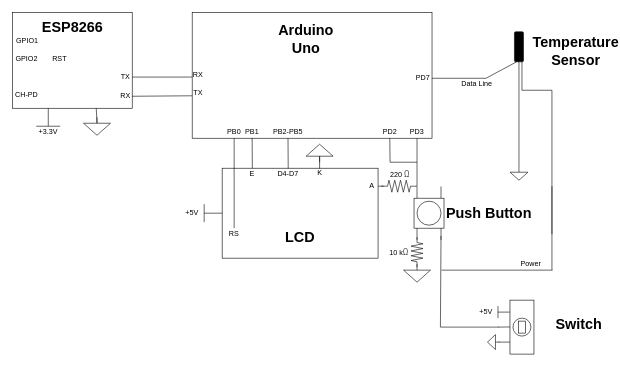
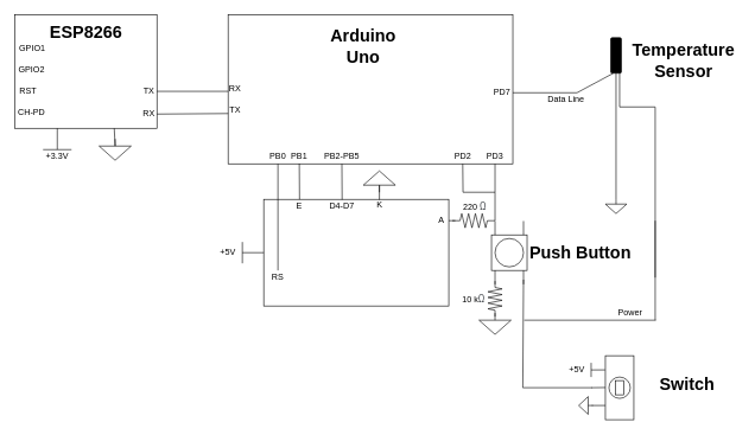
  <mxCell id="0" />
  <mxCell id="1" parent="0" />
  <mxCell id="2" value="" style="rounded=0;whiteSpace=wrap;html=1;fontFamily=Helvetica;" parent="1" vertex="1"><mxGeometry x="370" y="280" width="260" height="150" as="geometry" /></mxCell>
- <mxCell id="3" value="&lt;font style=&quot;font-size: 24px;&quot;&gt;&lt;b&gt;LCD&lt;/b&gt;&lt;/font&gt;" style="text;html=1;strokeColor=none;fillColor=none;align=center;verticalAlign=middle;whiteSpace=wrap;rounded=0;fontFamily=Helvetica;" parent="1" vertex="1"><mxGeometry x="470" y="380" width="60" height="30" as="geometry" /></mxCell>
  <mxCell id="4" value="" style="rounded=0;whiteSpace=wrap;html=1;fontFamily=Helvetica;fontSize=24;" parent="1" vertex="1"><mxGeometry x="320" y="20" width="400" height="210" as="geometry" /></mxCell>
  <mxCell id="5" value="&lt;b&gt;Arduino Uno&lt;/b&gt;" style="text;html=1;strokeColor=none;fillColor=none;align=center;verticalAlign=middle;whiteSpace=wrap;rounded=0;fontFamily=Helvetica;fontSize=24;" parent="1" vertex="1"><mxGeometry x="480" y="50" width="60" height="30" as="geometry" /></mxCell>
  <mxCell id="6" value="" style="rounded=0;whiteSpace=wrap;html=1;fontFamily=Helvetica;fontSize=24;" parent="1" vertex="1"><mxGeometry x="850" y="500" width="40" height="90" as="geometry" /></mxCell>
  <mxCell id="7" value="" style="ellipse;whiteSpace=wrap;html=1;fontFamily=Helvetica;fontSize=24;" parent="1" vertex="1"><mxGeometry x="855" y="530" width="30" height="30" as="geometry" /></mxCell>
  <mxCell id="8" value="" style="endArrow=none;html=1;rounded=0;fontFamily=Helvetica;fontSize=24;exitX=-0.006;exitY=0.222;exitDx=0;exitDy=0;exitPerimeter=0;" parent="1" source="6" edge="1"><mxGeometry width="50" height="50" relative="1" as="geometry"><mxPoint x="840" y="520" as="sourcePoint" /><mxPoint x="830" y="520" as="targetPoint" /><Array as="points" /></mxGeometry></mxCell>
  <mxCell id="9" value="" style="endArrow=none;html=1;rounded=0;fontFamily=Helvetica;fontSize=24;exitX=0;exitY=0.25;exitDx=0;exitDy=0;" parent="1" edge="1"><mxGeometry width="50" height="50" relative="1" as="geometry"><mxPoint x="850" y="544.75" as="sourcePoint" /><mxPoint x="830" y="545" as="targetPoint" /></mxGeometry></mxCell>
  <mxCell id="10" value="" style="endArrow=none;html=1;rounded=0;fontFamily=Helvetica;fontSize=24;exitX=0;exitY=0.25;exitDx=0;exitDy=0;" parent="1" edge="1"><mxGeometry width="50" height="50" relative="1" as="geometry"><mxPoint x="850" y="570" as="sourcePoint" /><mxPoint x="831" y="570" as="targetPoint" /></mxGeometry></mxCell>
  <mxCell id="11" value="&lt;b&gt;Switch&lt;/b&gt;" style="text;html=1;strokeColor=none;fillColor=none;align=center;verticalAlign=middle;whiteSpace=wrap;rounded=0;fontFamily=Helvetica;fontSize=24;" parent="1" vertex="1"><mxGeometry x="935" y="525" width="60" height="30" as="geometry" /></mxCell>
  <mxCell id="12" value="" style="whiteSpace=wrap;html=1;aspect=fixed;fontFamily=Helvetica;fontSize=24;" parent="1" vertex="1"><mxGeometry x="690" y="330" width="50" height="50" as="geometry" /></mxCell>
  <mxCell id="13" value="" style="ellipse;whiteSpace=wrap;html=1;aspect=fixed;fontFamily=Helvetica;fontSize=24;" parent="1" vertex="1"><mxGeometry x="695" y="335" width="40" height="40" as="geometry" /></mxCell>
  <mxCell id="14" value="" style="endArrow=none;html=1;rounded=0;fontFamily=Helvetica;fontSize=24;" parent="1" edge="1"><mxGeometry width="50" height="50" relative="1" as="geometry"><mxPoint x="695" y="330" as="sourcePoint" /><mxPoint x="695" y="310.5" as="targetPoint" /></mxGeometry></mxCell>
  <mxCell id="15" value="" style="endArrow=none;html=1;rounded=0;fontFamily=Helvetica;fontSize=24;" parent="1" edge="1"><mxGeometry width="50" height="50" relative="1" as="geometry"><mxPoint x="735" y="330" as="sourcePoint" /><mxPoint x="735" y="310.5" as="targetPoint" /></mxGeometry></mxCell>
  <mxCell id="16" value="" style="endArrow=none;html=1;rounded=0;fontFamily=Helvetica;fontSize=24;" parent="1" edge="1"><mxGeometry width="50" height="50" relative="1" as="geometry"><mxPoint x="695" y="399.5" as="sourcePoint" /><mxPoint x="695" y="380" as="targetPoint" /></mxGeometry></mxCell>
  <mxCell id="17" value="" style="endArrow=none;html=1;rounded=0;fontFamily=Helvetica;fontSize=24;" parent="1" edge="1"><mxGeometry width="50" height="50" relative="1" as="geometry"><mxPoint x="735" y="399.5" as="sourcePoint" /><mxPoint x="735" y="380" as="targetPoint" /></mxGeometry></mxCell>
  <mxCell id="18" value="&lt;b&gt;Push&lt;/b&gt; &lt;b&gt;Button&lt;/b&gt;" style="text;html=1;strokeColor=none;fillColor=none;align=center;verticalAlign=middle;whiteSpace=wrap;rounded=0;fontFamily=Helvetica;fontSize=24;" parent="1" vertex="1"><mxGeometry x="740" y="335" width="150" height="40" as="geometry" /></mxCell>
  <mxCell id="19" style="edgeStyle=orthogonalEdgeStyle;rounded=0;orthogonalLoop=1;jettySize=auto;html=1;exitX=0;exitY=0.5;exitDx=0;exitDy=0;endArrow=none;endFill=0;" parent="1" source="20" edge="1"><mxGeometry relative="1" as="geometry"><mxPoint x="920" y="390" as="targetPoint" /><Array as="points"><mxPoint x="865" y="90" /><mxPoint x="870" y="90" /><mxPoint x="870" y="150" /><mxPoint x="920" y="150" /></Array></mxGeometry></mxCell>
  <mxCell id="20" value="" style="rounded=1;whiteSpace=wrap;html=1;fontFamily=Helvetica;fontSize=24;fillColor=#000000;rotation=-90;" parent="1" vertex="1"><mxGeometry x="840" y="70" width="50" height="15" as="geometry" /></mxCell>
  <mxCell id="21" value="&lt;b&gt;Temperature Sensor&lt;/b&gt;" style="text;html=1;strokeColor=none;fillColor=none;align=center;verticalAlign=middle;whiteSpace=wrap;rounded=0;fontFamily=Helvetica;fontSize=24;" parent="1" vertex="1"><mxGeometry x="930" y="50" width="60" height="70" as="geometry" /></mxCell>
  <mxCell id="22" value="" style="rounded=0;whiteSpace=wrap;html=1;fontFamily=Helvetica;fontSize=24;fillColor=#FFFFFF;" parent="1" vertex="1"><mxGeometry x="20" y="20" width="200" height="160" as="geometry" /></mxCell>
  <mxCell id="23" value="&lt;b&gt;ESP8266&lt;/b&gt;" style="text;html=1;strokeColor=none;fillColor=none;align=center;verticalAlign=middle;whiteSpace=wrap;rounded=0;fontFamily=Helvetica;fontSize=24;" parent="1" vertex="1"><mxGeometry x="63.75" y="20" width="112.5" height="50" as="geometry" /></mxCell>
  <mxCell id="24" value="" style="endArrow=none;html=1;rounded=0;shadow=0;sketch=0;fontFamily=Helvetica;fontSize=24;startSize=15;endSize=18;" parent="1" edge="1"><mxGeometry width="50" height="50" relative="1" as="geometry"><mxPoint x="220" y="128" as="sourcePoint" /><mxPoint x="320" y="128" as="targetPoint" /></mxGeometry></mxCell>
  <mxCell id="25" value="" style="endArrow=none;html=1;rounded=0;shadow=0;sketch=0;fontFamily=Helvetica;fontSize=24;startSize=15;endSize=18;entryX=0;entryY=0.663;entryDx=0;entryDy=0;entryPerimeter=0;" parent="1" target="4" edge="1"><mxGeometry width="50" height="50" relative="1" as="geometry"><mxPoint x="220" y="160" as="sourcePoint" /><mxPoint x="330" y="138" as="targetPoint" /></mxGeometry></mxCell>
  <mxCell id="26" value="RX" style="text;html=1;strokeColor=none;fillColor=none;align=center;verticalAlign=middle;whiteSpace=wrap;rounded=0;fontFamily=Helvetica;fontSize=12;" parent="1" vertex="1"><mxGeometry x="310" y="110" width="40" height="30" as="geometry" /></mxCell>
  <mxCell id="27" value="TX" style="text;html=1;strokeColor=none;fillColor=none;align=center;verticalAlign=middle;whiteSpace=wrap;rounded=0;fontFamily=Helvetica;fontSize=12;" parent="1" vertex="1"><mxGeometry x="315" y="140" width="30" height="30" as="geometry" /></mxCell>
  <mxCell id="28" value="&lt;font style=&quot;font-size: 12px;&quot;&gt;RX&lt;/font&gt;" style="text;html=1;strokeColor=none;fillColor=none;align=center;verticalAlign=middle;whiteSpace=wrap;rounded=0;fontFamily=Helvetica;fontSize=24;" parent="1" vertex="1"><mxGeometry x="178.75" y="140" width="60" height="30" as="geometry" /></mxCell>
  <mxCell id="29" value="&lt;font style=&quot;font-size: 12px;&quot;&gt;TX&lt;/font&gt;" style="text;html=1;strokeColor=none;fillColor=none;align=center;verticalAlign=middle;whiteSpace=wrap;rounded=0;fontFamily=Helvetica;fontSize=22;" parent="1" vertex="1"><mxGeometry x="193.75" y="110" width="30" height="30" as="geometry" /></mxCell>
  <mxCell id="30" value="" style="endArrow=none;html=1;rounded=0;shadow=0;sketch=0;fontFamily=Helvetica;fontSize=24;startSize=15;endSize=18;" parent="1" edge="1"><mxGeometry width="50" height="50" relative="1" as="geometry"><mxPoint x="80" y="210" as="sourcePoint" /><mxPoint x="80" y="180" as="targetPoint" /></mxGeometry></mxCell>
  <mxCell id="31" value="" style="endArrow=none;html=1;rounded=0;shadow=0;sketch=0;fontFamily=Helvetica;fontSize=24;startSize=15;endSize=18;startArrow=none;" parent="1" edge="1"><mxGeometry width="50" height="50" relative="1" as="geometry"><mxPoint x="60" y="210" as="sourcePoint" /><mxPoint x="100" y="210" as="targetPoint" /><Array as="points"><mxPoint x="80" y="210" /></Array></mxGeometry></mxCell>
  <mxCell id="32" value="" style="endArrow=none;html=1;rounded=0;shadow=0;sketch=0;fontFamily=Helvetica;fontSize=24;startSize=15;endSize=18;entryX=0.7;entryY=1;entryDx=0;entryDy=0;entryPerimeter=0;exitX=0.501;exitY=0.32;exitDx=0;exitDy=0;exitPerimeter=0;" parent="1" source="41" target="22" edge="1"><mxGeometry width="50" height="50" relative="1" as="geometry"><mxPoint x="160" y="210" as="sourcePoint" /><mxPoint x="180" y="220" as="targetPoint" /></mxGeometry></mxCell>
  <mxCell id="33" value="&lt;font style=&quot;font-size: 12px;&quot;&gt;+3.3V&lt;/font&gt;" style="text;html=1;strokeColor=none;fillColor=none;align=center;verticalAlign=middle;whiteSpace=wrap;rounded=0;fontFamily=Helvetica;fontSize=24;" parent="1" vertex="1"><mxGeometry x="50" y="205" width="60" height="20" as="geometry" /></mxCell>
  <mxCell id="34" value="" style="endArrow=none;html=1;rounded=0;entryX=0.5;entryY=0;entryDx=0;entryDy=0;" parent="1" target="37" edge="1"><mxGeometry width="50" height="50" relative="1" as="geometry"><mxPoint x="390" y="230" as="sourcePoint" /><mxPoint x="500" y="450" as="targetPoint" /></mxGeometry></mxCell>
  <mxCell id="35" value="" style="endArrow=none;html=1;rounded=0;entryX=0.113;entryY=0.004;entryDx=0;entryDy=0;entryPerimeter=0;exitX=0.208;exitY=1.001;exitDx=0;exitDy=0;exitPerimeter=0;" parent="1" edge="1"><mxGeometry width="50" height="50" relative="1" as="geometry"><mxPoint x="420" y="229.61" as="sourcePoint" /><mxPoint x="420.34" y="280" as="targetPoint" /></mxGeometry></mxCell>
  <mxCell id="36" value="" style="endArrow=none;html=1;rounded=0;entryX=0.113;entryY=0.004;entryDx=0;entryDy=0;entryPerimeter=0;exitX=0.208;exitY=1.001;exitDx=0;exitDy=0;exitPerimeter=0;" parent="1" edge="1"><mxGeometry width="50" height="50" relative="1" as="geometry"><mxPoint x="479.83" y="230" as="sourcePoint" /><mxPoint x="480.17" y="280.39" as="targetPoint" /></mxGeometry></mxCell>
  <mxCell id="37" value="RS" style="text;html=1;strokeColor=none;fillColor=none;align=center;verticalAlign=middle;whiteSpace=wrap;rounded=0;" parent="1" vertex="1"><mxGeometry x="380" y="380" width="20" height="20" as="geometry" /></mxCell>
  <mxCell id="38" value="E" style="text;html=1;strokeColor=none;fillColor=none;align=center;verticalAlign=middle;whiteSpace=wrap;rounded=0;" parent="1" vertex="1"><mxGeometry x="410" y="277.5" width="20" height="25" as="geometry" /></mxCell>
  <mxCell id="39" value="D4-D7" style="text;html=1;strokeColor=none;fillColor=none;align=center;verticalAlign=middle;whiteSpace=wrap;rounded=0;" parent="1" vertex="1"><mxGeometry x="450" y="275" width="60" height="30" as="geometry" /></mxCell>
  <mxCell id="40" value="" style="endArrow=none;html=1;rounded=0;exitX=0.498;exitY=0.35;exitDx=0;exitDy=0;exitPerimeter=0;entryX=0.625;entryY=0.004;entryDx=0;entryDy=0;entryPerimeter=0;" parent="1" source="42" target="2" edge="1"><mxGeometry width="50" height="50" relative="1" as="geometry"><mxPoint x="480" y="250" as="sourcePoint" /><mxPoint x="483" y="280" as="targetPoint" /></mxGeometry></mxCell>
  <mxCell id="41" value="" style="pointerEvents=1;verticalLabelPosition=bottom;shadow=0;dashed=0;align=center;html=1;verticalAlign=top;shape=mxgraph.electrical.signal_sources.signal_ground;" parent="1" vertex="1"><mxGeometry x="138.75" y="195" width="45" height="30" as="geometry" /></mxCell>
  <mxCell id="42" value="" style="pointerEvents=1;verticalLabelPosition=bottom;shadow=0;dashed=0;align=center;html=1;verticalAlign=top;shape=mxgraph.electrical.signal_sources.signal_ground;rotation=-180;" parent="1" vertex="1"><mxGeometry x="510" y="240" width="45" height="30" as="geometry" /></mxCell>
  <mxCell id="43" value="K" style="text;html=1;strokeColor=none;fillColor=none;align=center;verticalAlign=middle;whiteSpace=wrap;rounded=0;" parent="1" vertex="1"><mxGeometry x="526.25" y="277.5" width="13.75" height="20" as="geometry" /></mxCell>
  <mxCell id="44" value="" style="pointerEvents=1;verticalLabelPosition=bottom;shadow=0;dashed=0;align=center;html=1;verticalAlign=top;shape=mxgraph.electrical.resistors.resistor_2;" parent="1" vertex="1"><mxGeometry x="635" y="300" width="60" height="20" as="geometry" /></mxCell>
  <mxCell id="45" value="" style="endArrow=none;html=1;rounded=0;entryX=0.069;entryY=0.497;entryDx=0;entryDy=0;entryPerimeter=0;" parent="1" target="44" edge="1"><mxGeometry width="50" height="50" relative="1" as="geometry"><mxPoint x="630" y="310" as="sourcePoint" /><mxPoint x="680" y="260" as="targetPoint" /></mxGeometry></mxCell>
  <mxCell id="46" value="A" style="text;html=1;strokeColor=none;fillColor=none;align=center;verticalAlign=middle;whiteSpace=wrap;rounded=0;" parent="1" vertex="1"><mxGeometry x="605" y="297.5" width="30" height="25" as="geometry" /></mxCell>
  <mxCell id="47" value="PB2-PB5" style="text;html=1;strokeColor=none;fillColor=none;align=center;verticalAlign=middle;whiteSpace=wrap;rounded=0;" parent="1" vertex="1"><mxGeometry x="450" y="210" width="60" height="20" as="geometry" /></mxCell>
  <mxCell id="48" value="PB0" style="text;html=1;strokeColor=none;fillColor=none;align=center;verticalAlign=middle;whiteSpace=wrap;rounded=0;" parent="1" vertex="1"><mxGeometry x="375" y="205" width="30" height="30" as="geometry" /></mxCell>
  <mxCell id="49" value="PB1" style="text;html=1;strokeColor=none;fillColor=none;align=center;verticalAlign=middle;whiteSpace=wrap;rounded=0;" parent="1" vertex="1"><mxGeometry x="400" y="207.5" width="40" height="25" as="geometry" /></mxCell>
  <mxCell id="50" value="" style="endArrow=none;html=1;rounded=0;exitX=0;exitY=0.5;exitDx=0;exitDy=0;" parent="1" source="2" edge="1"><mxGeometry width="50" height="50" relative="1" as="geometry"><mxPoint x="430" y="390" as="sourcePoint" /><mxPoint x="340" y="355" as="targetPoint" /></mxGeometry></mxCell>
  <mxCell id="51" value="" style="endArrow=none;html=1;rounded=0;" parent="1" edge="1"><mxGeometry width="50" height="50" relative="1" as="geometry"><mxPoint x="340" y="370" as="sourcePoint" /><mxPoint x="340" y="340" as="targetPoint" /></mxGeometry></mxCell>
  <mxCell id="52" value="+5V" style="text;html=1;strokeColor=none;fillColor=none;align=center;verticalAlign=middle;whiteSpace=wrap;rounded=0;" parent="1" vertex="1"><mxGeometry x="300" y="340" width="40" height="30" as="geometry" /></mxCell>
  <mxCell id="53" value="" style="endArrow=none;html=1;rounded=0;fontSize=12;entryX=1;entryY=0.5;entryDx=0;entryDy=0;entryPerimeter=0;" parent="1" target="44" edge="1"><mxGeometry width="50" height="50" relative="1" as="geometry"><mxPoint x="695" y="230" as="sourcePoint" /><mxPoint x="650" y="270" as="targetPoint" /><Array as="points"><mxPoint x="695" y="270" /></Array></mxGeometry></mxCell>
  <mxCell id="54" value="" style="endArrow=none;html=1;rounded=0;fontSize=12;entryX=0.824;entryY=1;entryDx=0;entryDy=0;entryPerimeter=0;" parent="1" target="4" edge="1"><mxGeometry width="50" height="50" relative="1" as="geometry"><mxPoint x="650" y="270" as="sourcePoint" /><mxPoint x="700" y="210" as="targetPoint" /></mxGeometry></mxCell>
  <mxCell id="55" value="" style="endArrow=none;html=1;rounded=0;fontSize=12;" parent="1" edge="1"><mxGeometry width="50" height="50" relative="1" as="geometry"><mxPoint x="695" y="270" as="sourcePoint" /><mxPoint x="650" y="270" as="targetPoint" /></mxGeometry></mxCell>
  <mxCell id="56" value="PD2" style="text;html=1;strokeColor=none;fillColor=none;align=center;verticalAlign=middle;whiteSpace=wrap;rounded=0;fontSize=12;" parent="1" vertex="1"><mxGeometry x="635" y="210" width="30" height="20" as="geometry" /></mxCell>
  <mxCell id="57" value="PD3" style="text;html=1;strokeColor=none;fillColor=none;align=center;verticalAlign=middle;whiteSpace=wrap;rounded=0;fontSize=12;" parent="1" vertex="1"><mxGeometry x="665" y="205" width="60" height="30" as="geometry" /></mxCell>
  <mxCell id="58" value="" style="endArrow=none;html=1;rounded=0;fontSize=12;" parent="1" edge="1"><mxGeometry width="50" height="50" relative="1" as="geometry"><mxPoint x="734" y="545" as="sourcePoint" /><mxPoint x="735" y="393" as="targetPoint" /></mxGeometry></mxCell>
  <mxCell id="59" value="" style="endArrow=none;html=1;rounded=0;fontSize=12;" parent="1" edge="1"><mxGeometry width="50" height="50" relative="1" as="geometry"><mxPoint x="734" y="545" as="sourcePoint" /><mxPoint x="831" y="545" as="targetPoint" /></mxGeometry></mxCell>
  <mxCell id="60" value="" style="pointerEvents=1;verticalLabelPosition=bottom;shadow=0;dashed=0;align=center;html=1;verticalAlign=top;shape=mxgraph.electrical.resistors.resistor_2;fontSize=12;rotation=-90;" parent="1" vertex="1"><mxGeometry x="670" y="410" width="50" height="20" as="geometry" /></mxCell>
  <mxCell id="61" value="" style="pointerEvents=1;verticalLabelPosition=bottom;shadow=0;dashed=0;align=center;html=1;verticalAlign=top;shape=mxgraph.electrical.signal_sources.signal_ground;fontSize=12;" parent="1" vertex="1"><mxGeometry x="672.5" y="440" width="45" height="30" as="geometry" /></mxCell>
  <mxCell id="62" value="" style="pointerEvents=1;verticalLabelPosition=bottom;shadow=0;dashed=0;align=center;html=1;verticalAlign=top;shape=mxgraph.electrical.signal_sources.signal_ground;fontSize=12;rotation=90;" parent="1" vertex="1"><mxGeometry x="810" y="560" width="25" height="20" as="geometry" /></mxCell>
  <mxCell id="63" value="" style="endArrow=none;html=1;rounded=0;fontSize=12;" parent="1" edge="1"><mxGeometry width="50" height="50" relative="1" as="geometry"><mxPoint x="830" y="530" as="sourcePoint" /><mxPoint x="830" y="510" as="targetPoint" /></mxGeometry></mxCell>
  <mxCell id="64" value="+5V" style="text;html=1;strokeColor=none;fillColor=none;align=center;verticalAlign=middle;whiteSpace=wrap;rounded=0;fontSize=12;" parent="1" vertex="1"><mxGeometry x="790" y="510" width="40" height="20" as="geometry" /></mxCell>
  <mxCell id="65" value="" style="pointerEvents=1;verticalLabelPosition=bottom;shadow=0;dashed=0;align=center;html=1;verticalAlign=top;shape=mxgraph.electrical.signal_sources.signal_ground;fontSize=12;rotation=0;" parent="1" vertex="1"><mxGeometry x="850" y="280" width="30" height="20" as="geometry" /></mxCell>
  <mxCell id="66" value="" style="endArrow=none;html=1;rounded=0;fontSize=12;" parent="1" edge="1"><mxGeometry width="50" height="50" relative="1" as="geometry"><mxPoint x="920" y="310" as="sourcePoint" /><mxPoint x="920" y="450" as="targetPoint" /></mxGeometry></mxCell>
  <mxCell id="67" value="" style="endArrow=none;html=1;rounded=0;fontSize=12;" parent="1" edge="1"><mxGeometry width="50" height="50" relative="1" as="geometry"><mxPoint x="736" y="450" as="sourcePoint" /><mxPoint x="921" y="450" as="targetPoint" /></mxGeometry></mxCell>
  <mxCell id="68" value="" style="endArrow=none;html=1;rounded=0;exitX=0.5;exitY=0;exitDx=0;exitDy=0;exitPerimeter=0;entryX=0;entryY=0.5;entryDx=0;entryDy=0;" parent="1" source="65" target="20" edge="1"><mxGeometry width="50" height="50" relative="1" as="geometry"><mxPoint x="865" y="250" as="sourcePoint" /><mxPoint x="865" y="120" as="targetPoint" /></mxGeometry></mxCell>
  <mxCell id="69" value="10 k&lt;span style=&quot;color: rgb(77, 81, 86); font-family: Roboto, arial, sans-serif; font-size: 14px; text-align: left; background-color: rgb(255, 255, 255);&quot;&gt;Ω&lt;/span&gt;" style="text;html=1;strokeColor=none;fillColor=none;align=center;verticalAlign=middle;whiteSpace=wrap;rounded=0;fontSize=12;" parent="1" vertex="1"><mxGeometry x="645" y="400" width="40" height="40" as="geometry" /></mxCell>
  <mxCell id="70" value="&amp;nbsp;220&amp;nbsp;&lt;span style=&quot;color: rgb(77, 81, 86); font-family: Roboto, arial, sans-serif; font-size: 14px; text-align: left; background-color: rgb(255, 255, 255);&quot;&gt;Ω&lt;/span&gt;" style="text;html=1;strokeColor=none;fillColor=none;align=center;verticalAlign=middle;whiteSpace=wrap;rounded=0;fontSize=12;" parent="1" vertex="1"><mxGeometry x="645" y="270" width="40" height="40" as="geometry" /></mxCell>
  <mxCell id="71" value="&lt;font style=&quot;font-size: 12px;&quot;&gt;GPIO1&lt;/font&gt;" style="text;html=1;strokeColor=none;fillColor=none;align=center;verticalAlign=middle;whiteSpace=wrap;rounded=0;fontFamily=Helvetica;fontSize=22;" parent="1" vertex="1"><mxGeometry x="30" y="50" width="30" height="30" as="geometry" /></mxCell>
  <mxCell id="72" value="&lt;font style=&quot;font-size: 12px;&quot;&gt;GPIO2&lt;/font&gt;" style="text;html=1;strokeColor=none;fillColor=none;align=center;verticalAlign=middle;whiteSpace=wrap;rounded=0;fontFamily=Helvetica;fontSize=22;" parent="1" vertex="1"><mxGeometry x="28.75" y="80" width="30" height="30" as="geometry" /></mxCell>
- <mxCell id="73" value="&lt;font style=&quot;font-size: 12px;&quot;&gt;RST&lt;/font&gt;" style="text;html=1;strokeColor=none;fillColor=none;align=center;verticalAlign=middle;whiteSpace=wrap;rounded=0;fontFamily=Helvetica;fontSize=22;" parent="1" vertex="1"><mxGeometry x="83.75" y="80" width="30" height="30" as="geometry" /></mxCell>
+ <mxCell id="73" value="&lt;font style=&quot;font-size: 12px;&quot;&gt;RST&lt;/font&gt;" style="text;html=1;strokeColor=none;fillColor=none;align=center;verticalAlign=middle;whiteSpace=wrap;rounded=0;fontFamily=Helvetica;fontSize=22;" parent="1" vertex="1"><mxGeometry x="23.75" y="110" width="30" height="30" as="geometry" /></mxCell>
  <mxCell id="74" value="&lt;font style=&quot;font-size: 12px;&quot;&gt;CH-PD&lt;/font&gt;" style="text;html=1;strokeColor=none;fillColor=none;align=center;verticalAlign=middle;whiteSpace=wrap;rounded=0;fontFamily=Helvetica;fontSize=22;" parent="1" vertex="1"><mxGeometry x="23.75" y="140" width="40" height="30" as="geometry" /></mxCell>
  <mxCell id="75" value="" style="rounded=0;whiteSpace=wrap;html=1;" parent="1" vertex="1"><mxGeometry x="864.38" y="535" width="11.25" height="20" as="geometry" /></mxCell>
  <mxCell id="76" value="" style="endArrow=none;html=1;rounded=0;entryX=0;entryY=0.25;entryDx=0;entryDy=0;" parent="1" target="20" edge="1"><mxGeometry width="50" height="50" relative="1" as="geometry"><mxPoint x="720" y="130" as="sourcePoint" /><mxPoint x="860" y="110" as="targetPoint" /><Array as="points"><mxPoint x="810" y="130" /></Array></mxGeometry></mxCell>
  <mxCell id="77" value="PD7" style="text;html=1;strokeColor=none;fillColor=none;align=center;verticalAlign=middle;whiteSpace=wrap;rounded=0;fontSize=12;" parent="1" vertex="1"><mxGeometry x="690" y="120" width="30" height="20" as="geometry" /></mxCell>
  <mxCell id="78" value="Data Line" style="text;html=1;strokeColor=none;fillColor=none;align=center;verticalAlign=middle;whiteSpace=wrap;rounded=0;fontSize=12;" parent="1" vertex="1"><mxGeometry x="750" y="130" width="90" height="20" as="geometry" /></mxCell>
  <mxCell id="79" style="edgeStyle=orthogonalEdgeStyle;rounded=0;orthogonalLoop=1;jettySize=auto;html=1;exitX=0.5;exitY=1;exitDx=0;exitDy=0;endArrow=none;endFill=0;" parent="1" source="78" target="78" edge="1"><mxGeometry relative="1" as="geometry" /></mxCell>
  <mxCell id="80" value="Power" style="text;html=1;strokeColor=none;fillColor=none;align=center;verticalAlign=middle;whiteSpace=wrap;rounded=0;fontSize=12;" vertex="1" parent="1"><mxGeometry x="840" y="430" width="90" height="20" as="geometry" /></mxCell>
